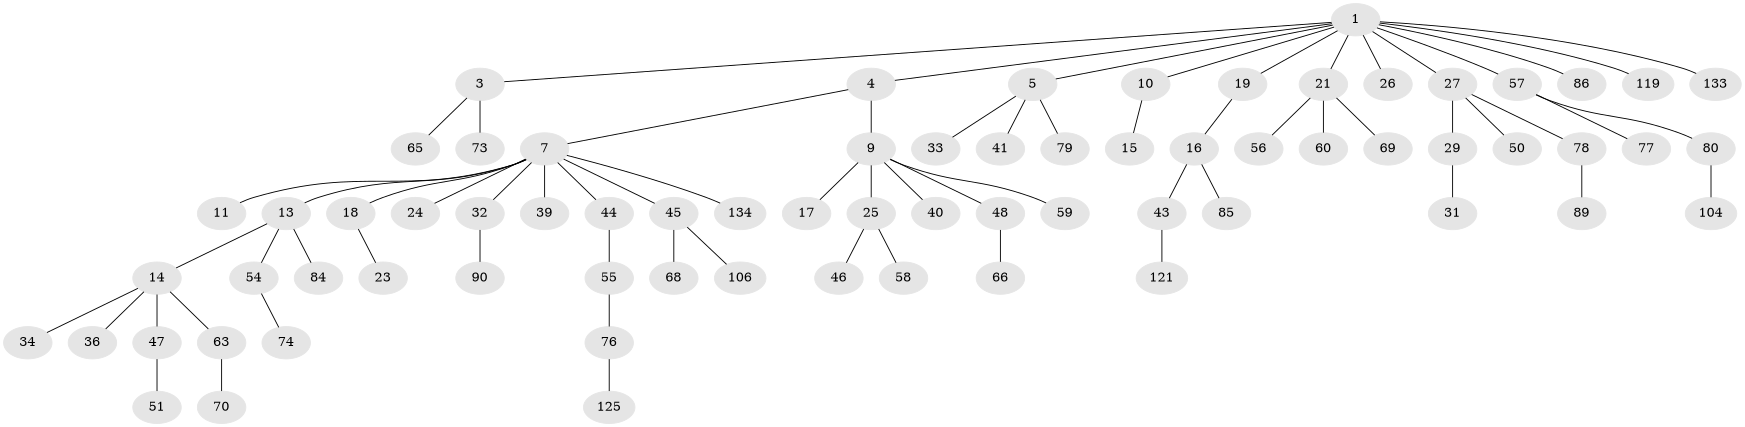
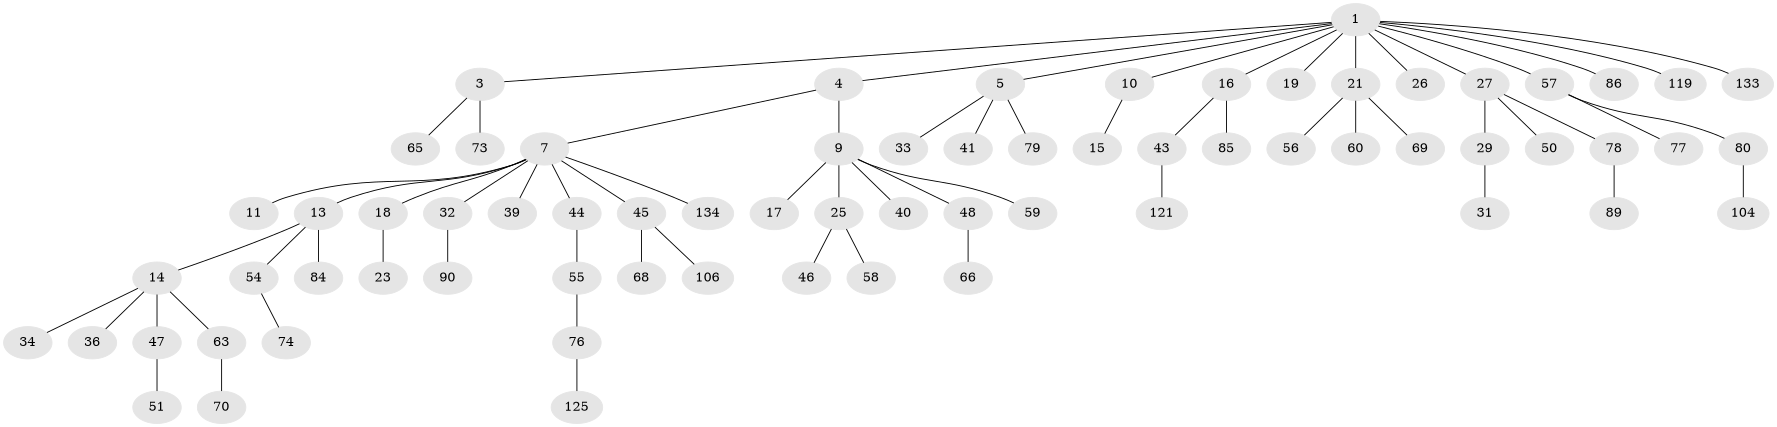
  graph {
    node [color=gray90 style=filled]
    1 [super="+2"]
    3
    4
    5 [super="+6"]
    10 [super="+20"]
    16 [super="+108"]
    19 [super="+30+138"]
    21 [super="+72+53"]
    26
    27
    57 [super="+99+62"]
    86 [super="+101"]
    119
    133
    65 [super="+105+136+96"]
    73
    7 [super="+8"]
    9 [super="+12+92+143+42"]
    33 [super="+82"]
    41
    79
    15 [super="+49"]
    43
    85
    56
    60 [super="+123"]
    69
    29
    50 [super="+93+94"]
    78 [super="+140"]
    77
    80
    11 [super="+103"]
    13 [super="+38+75"]
    18 [super="+52"]
-   24 [super="+137"]
    32 [super="+81"]
    39
    44
    45
    134
    17 [super="+95+111+37"]
    25 [super="+28+35+97"]
    40 [super="+64+110"]
    48
    59
    14 [super="+22"]
    54
    84
    23 [super="+71+100"]
    90
    55
    68
    106
    46
    58
    66 [super="+91+124"]
    34
    36 [super="+130+88"]
    47
    63
    74
    51
    70
    121 [super="+141+135"]
    31 [super="+61"]
    89
    76
    125
    104
    1 -- 3
    1 -- 4
    1 -- 5
    1 -- 10
-   19 -- 16
+   1 -- 16
    1 -- 19
    1 -- 21
    1 -- 26
    1 -- 27
    1 -- 57
    1 -- 86
    1 -- 119
    1 -- 133
    3 -- 65
    3 -- 73
    4 -- 7
    4 -- 9
    5 -- 33
    5 -- 41
    5 -- 79
    10 -- 15
    16 -- 43
    16 -- 85
    21 -- 56
    21 -- 60
    21 -- 69
    27 -- 29
    27 -- 50
    27 -- 78
    57 -- 77
    57 -- 80
    7 -- 11
    7 -- 13
    7 -- 18
-   7 -- 24
    7 -- 32
    7 -- 39
    7 -- 44
    7 -- 45
    7 -- 134
    9 -- 17
    9 -- 25
    9 -- 40
    9 -- 48
    9 -- 59
    43 -- 121
    29 -- 31
    78 -- 89
    80 -- 104
    13 -- 14
    13 -- 54
    13 -- 84
    18 -- 23
    32 -- 90
    44 -- 55
    45 -- 68
    45 -- 106
    25 -- 46
    25 -- 58
    48 -- 66
    14 -- 34
    14 -- 36
    14 -- 47
    14 -- 63
    54 -- 74
    55 -- 76
    47 -- 51
    63 -- 70
    76 -- 125
  }
